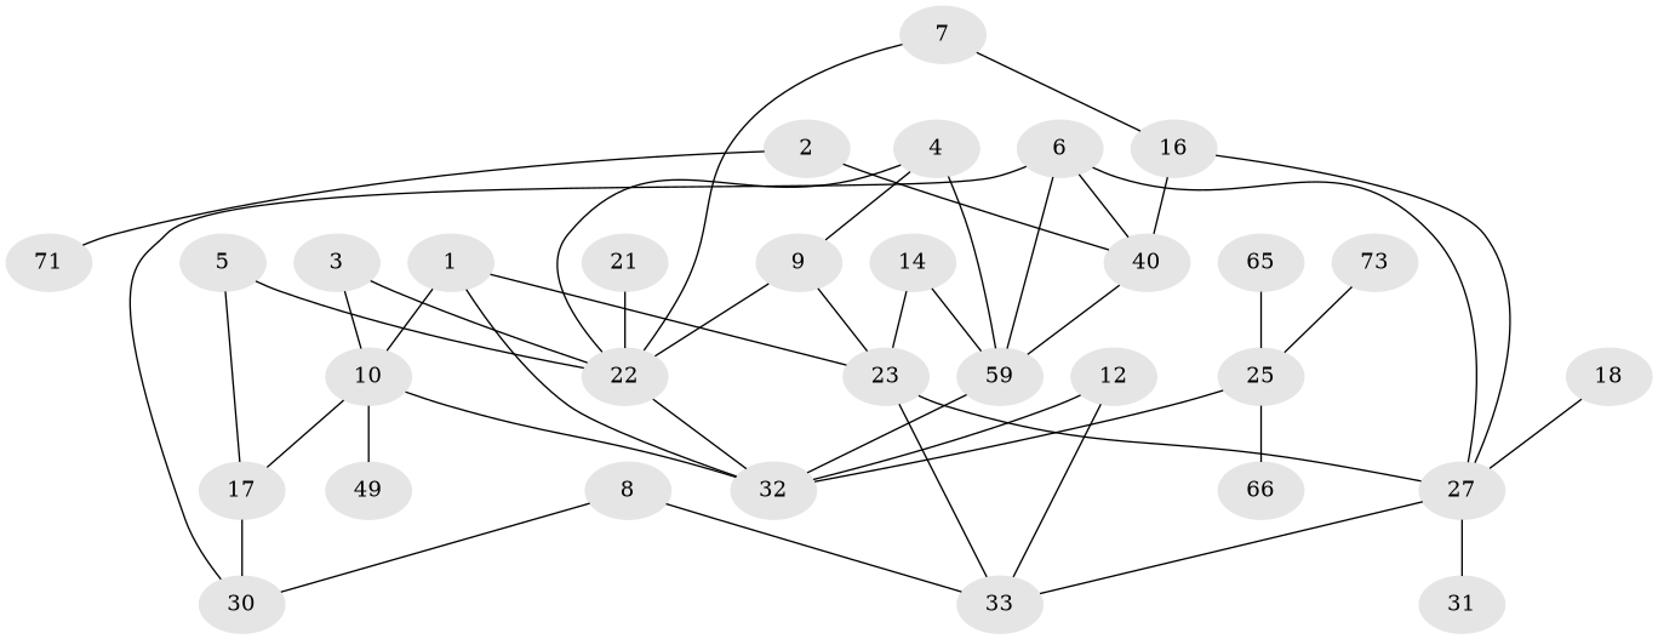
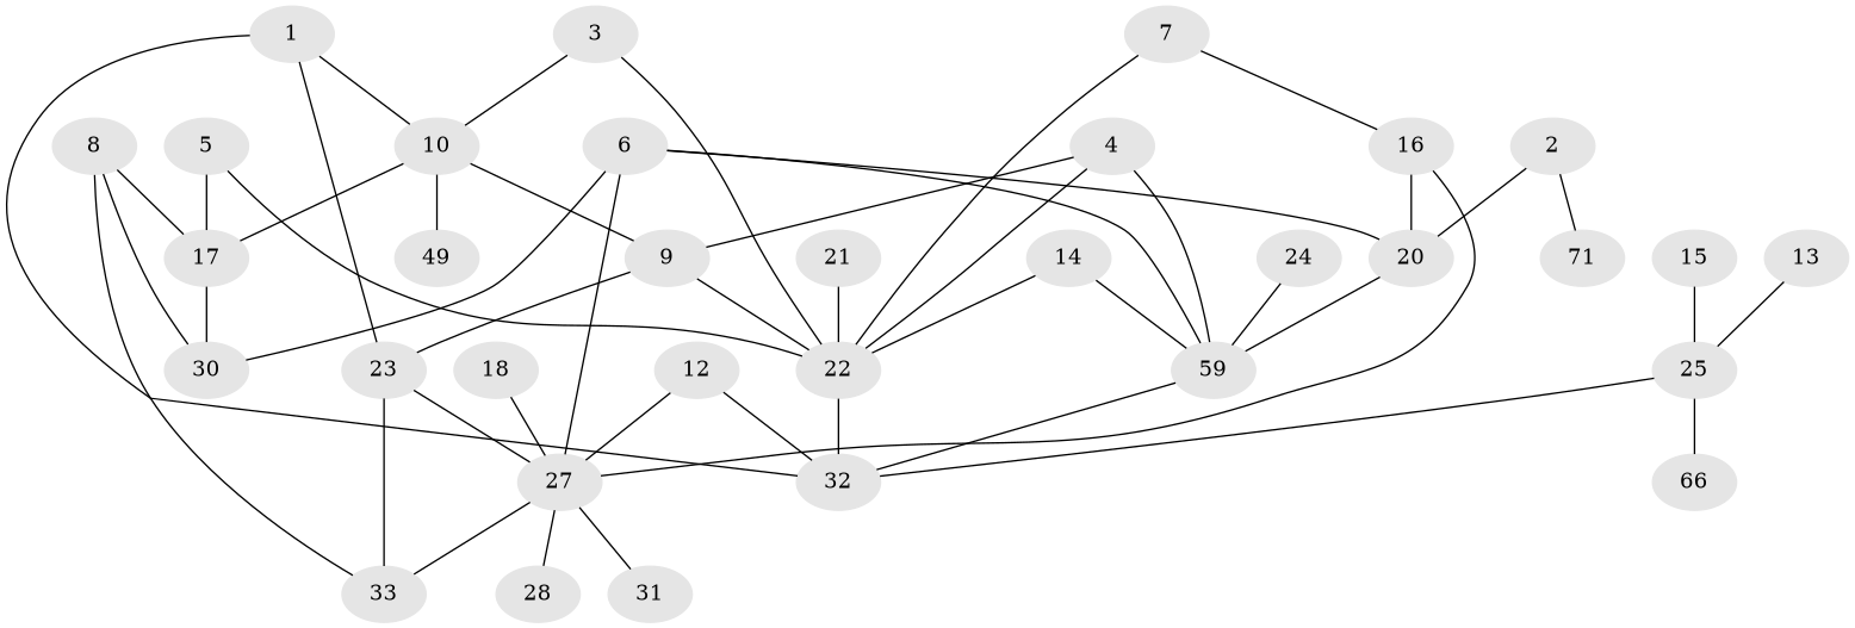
  graph {
    fontname="DejaVu Serif"
    node [color=gray90 fontname="DejaVu Serif" style=filled]
    edge [fontname="DejaVu Serif" weight=1.0]
    1
    10
    23
    32
    17
    n6 [label=49]
    27
    33
    n9 [label=71]
    2
-   20 [label=40]
+   20
    n12 [label=59]
    3
    22
    4
    9
    5
    30
    6
+   28
    31
    7
    16
    8
    12
-   13 [label=73]
+   13
    25
    n28 [label=66]
    14
-   15 [label=65]
+   15
    18
    21
+   24
    1 -- 10
    1 -- 23
    1 -- 32
-   10 -- 32
+   10 -- 9
    10 -- 17
    10 -- n6
    23 -- 27
    23 -- 33
    17 -- 30
    27 -- 33
+   27 -- 28
    27 -- 31
    2 -- n9
    2 -- 20
    20 -- n12
    n12 -- 32
    3 -- 10
    3 -- 22
    22 -- 32
    4 -- n12 [weight=2.0]
    4 -- 22
    4 -- 9
    9 -- 23
    9 -- 22
    5 -- 17
    5 -- 22
    6 -- 27
    6 -- 20
    6 -- n12
    6 -- 30
    7 -- 22
    7 -- 16
    16 -- 27
    16 -- 20
+   8 -- 17
    8 -- 33
    8 -- 30
    12 -- 32
-   12 -- 33
+   12 -- 27
    13 -- 25
    25 -- 32
    25 -- n28
    14 -- n12
-   14 -- 23
+   14 -- 22
    15 -- 25
    18 -- 27
    21 -- 22
+   24 -- n12
  }
